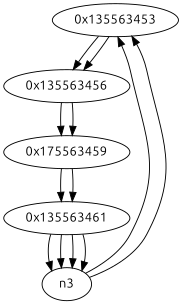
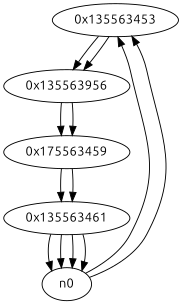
  digraph {
    fontname=Ubuntu
    node [fontname=Ubuntu]
    edge [fontname=Ubuntu]
    n1 [label="0x135563453"]
-   n2 [label="0x135563456"]
+   n2 [label="0x135563956"]
    n3 [label="0x175563459"]
    n4 [label="0x135563461"]
-   n0 [label=n3]
+   n0
    n1 -> n2
    n1 -> n2
    n2 -> n3
    n2 -> n3
    n3 -> n4
    n3 -> n4
    n4 -> n0
    n4 -> n0
    n4 -> n0
    n4 -> n0
    n0 -> n1
    n0 -> n1
  }
